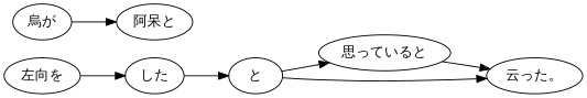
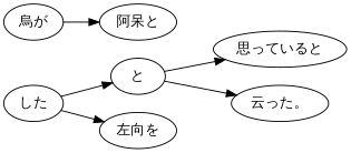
  digraph {
    rankdir=LR
    n1 [label="と"]
    n2 [label="思っていると"]
    n3 [label="云った。"]
    n4 [label="左向を"]
    n5 [label="した"]
    n6 [label="烏が"]
    n7 [label="阿呆と"]
    n1 -> n2
    n1 -> n3
-   n2 -> n3
-   n4 -> n5
+   n5 -> n4
    n5 -> n1
    n6 -> n7
  }
